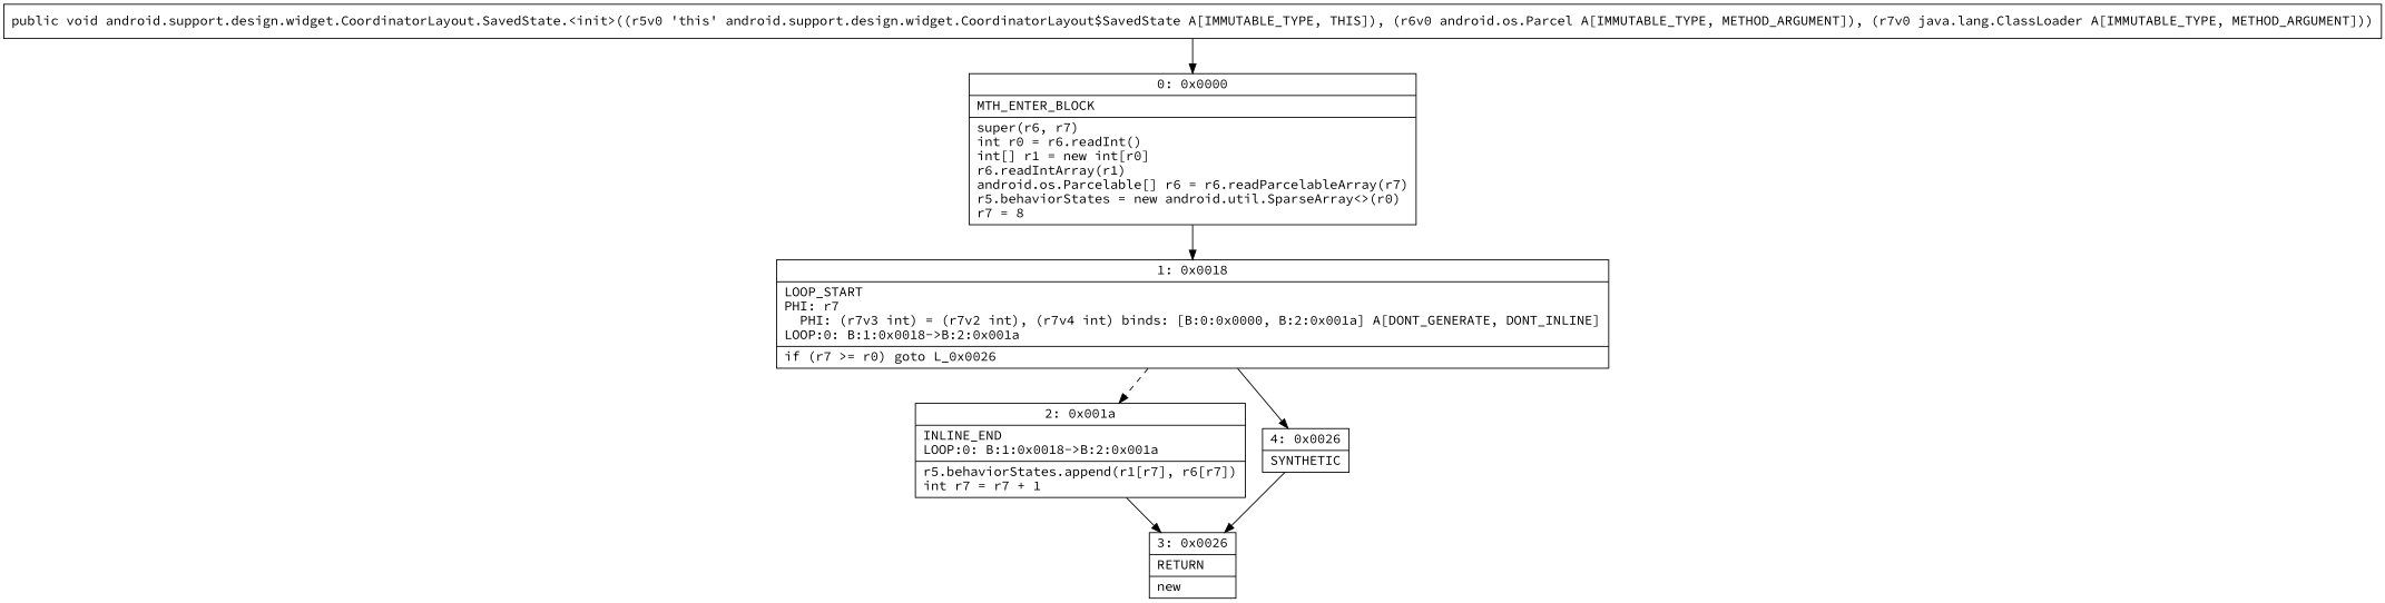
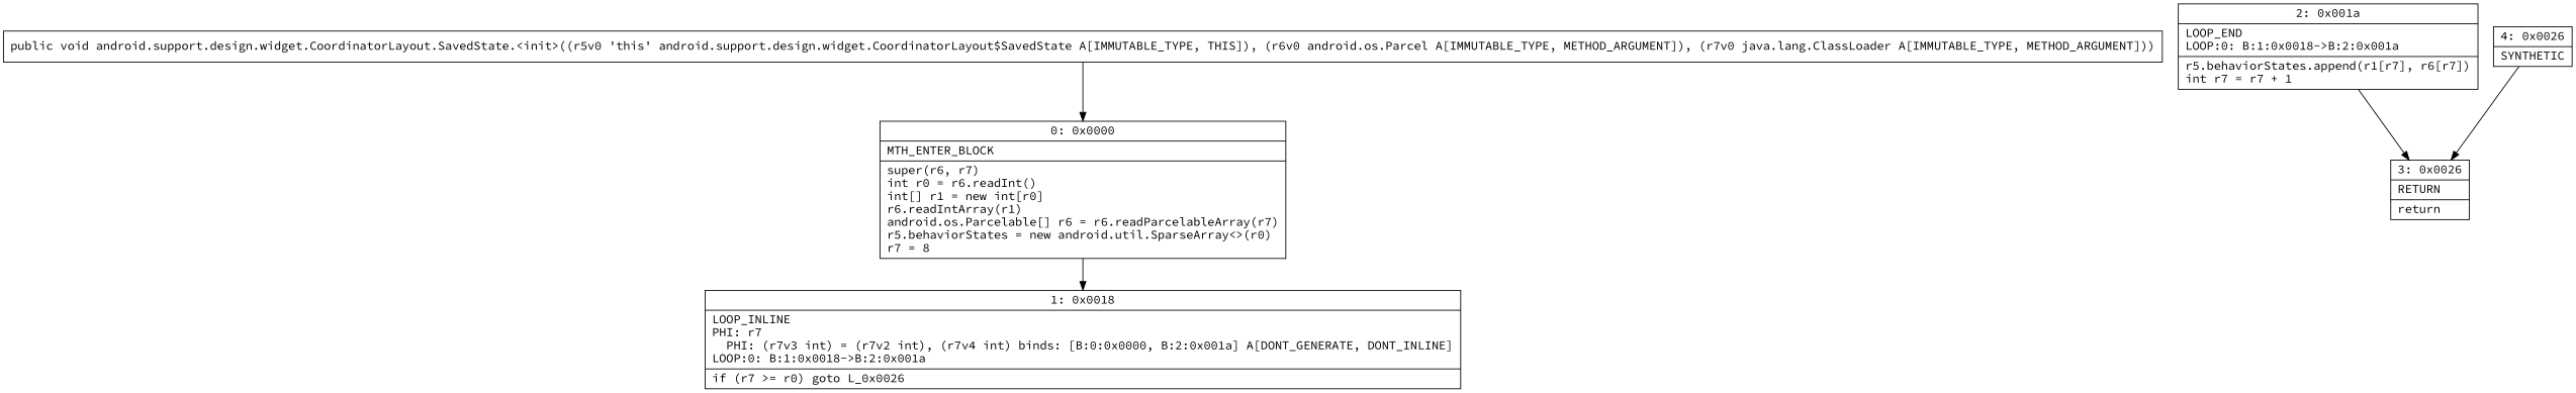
  digraph {
    fontname="Source Code Pro"
    node [fontname="Source Code Pro" shape=record]
    edge [fontname="Source Code Pro"]
    n1 [label="{0\:\ 0x0000|MTH_ENTER_BLOCK\l|super(r6, r7)\lint r0 = r6.readInt()\lint[] r1 = new int[r0]\lr6.readIntArray(r1)\landroid.os.Parcelable[] r6 = r6.readParcelableArray(r7)\lr5.behaviorStates = new android.util.SparseArray\<\>(r0)\lr7 = 8\l}"]
-   n2 [label="{1\:\ 0x0018|LOOP_START\lPHI: r7 \l  PHI: (r7v3 int) = (r7v2 int), (r7v4 int) binds: [B:0:0x0000, B:2:0x001a] A[DONT_GENERATE, DONT_INLINE]\lLOOP:0: B:1:0x0018\-\>B:2:0x001a\l|if (r7 \>= r0) goto L_0x0026\l}"]
-   n3 [label="{2\:\ 0x001a|INLINE_END\lLOOP:0: B:1:0x0018\-\>B:2:0x001a\l|r5.behaviorStates.append(r1[r7], r6[r7])\lint r7 = r7 + 1\l}"]
+   n2 [label="{1\:\ 0x0018|LOOP_INLINE\lPHI: r7 \l  PHI: (r7v3 int) = (r7v2 int), (r7v4 int) binds: [B:0:0x0000, B:2:0x001a] A[DONT_GENERATE, DONT_INLINE]\lLOOP:0: B:1:0x0018\-\>B:2:0x001a\l|if (r7 \>= r0) goto L_0x0026\l}"]
+   n3 [label="{2\:\ 0x001a|LOOP_END\lLOOP:0: B:1:0x0018\-\>B:2:0x001a\l|r5.behaviorStates.append(r1[r7], r6[r7])\lint r7 = r7 + 1\l}"]
    n4 [label="{4\:\ 0x0026|SYNTHETIC\l}"]
-   n5 [label="{3\:\ 0x0026|RETURN\l|new\l}"]
+   n5 [label="{3\:\ 0x0026|RETURN\l|return\l}"]
    n6 [label="{public void android.support.design.widget.CoordinatorLayout.SavedState.\<init\>((r5v0 'this' android.support.design.widget.CoordinatorLayout$SavedState A[IMMUTABLE_TYPE, THIS]), (r6v0 android.os.Parcel A[IMMUTABLE_TYPE, METHOD_ARGUMENT]), (r7v0 java.lang.ClassLoader A[IMMUTABLE_TYPE, METHOD_ARGUMENT])) }"]
    n1 -> n2
-   n2 -> n3 [style=dashed]
-   n2 -> n4
    n3 -> n5
    n4 -> n5
    n6 -> n1
  }
